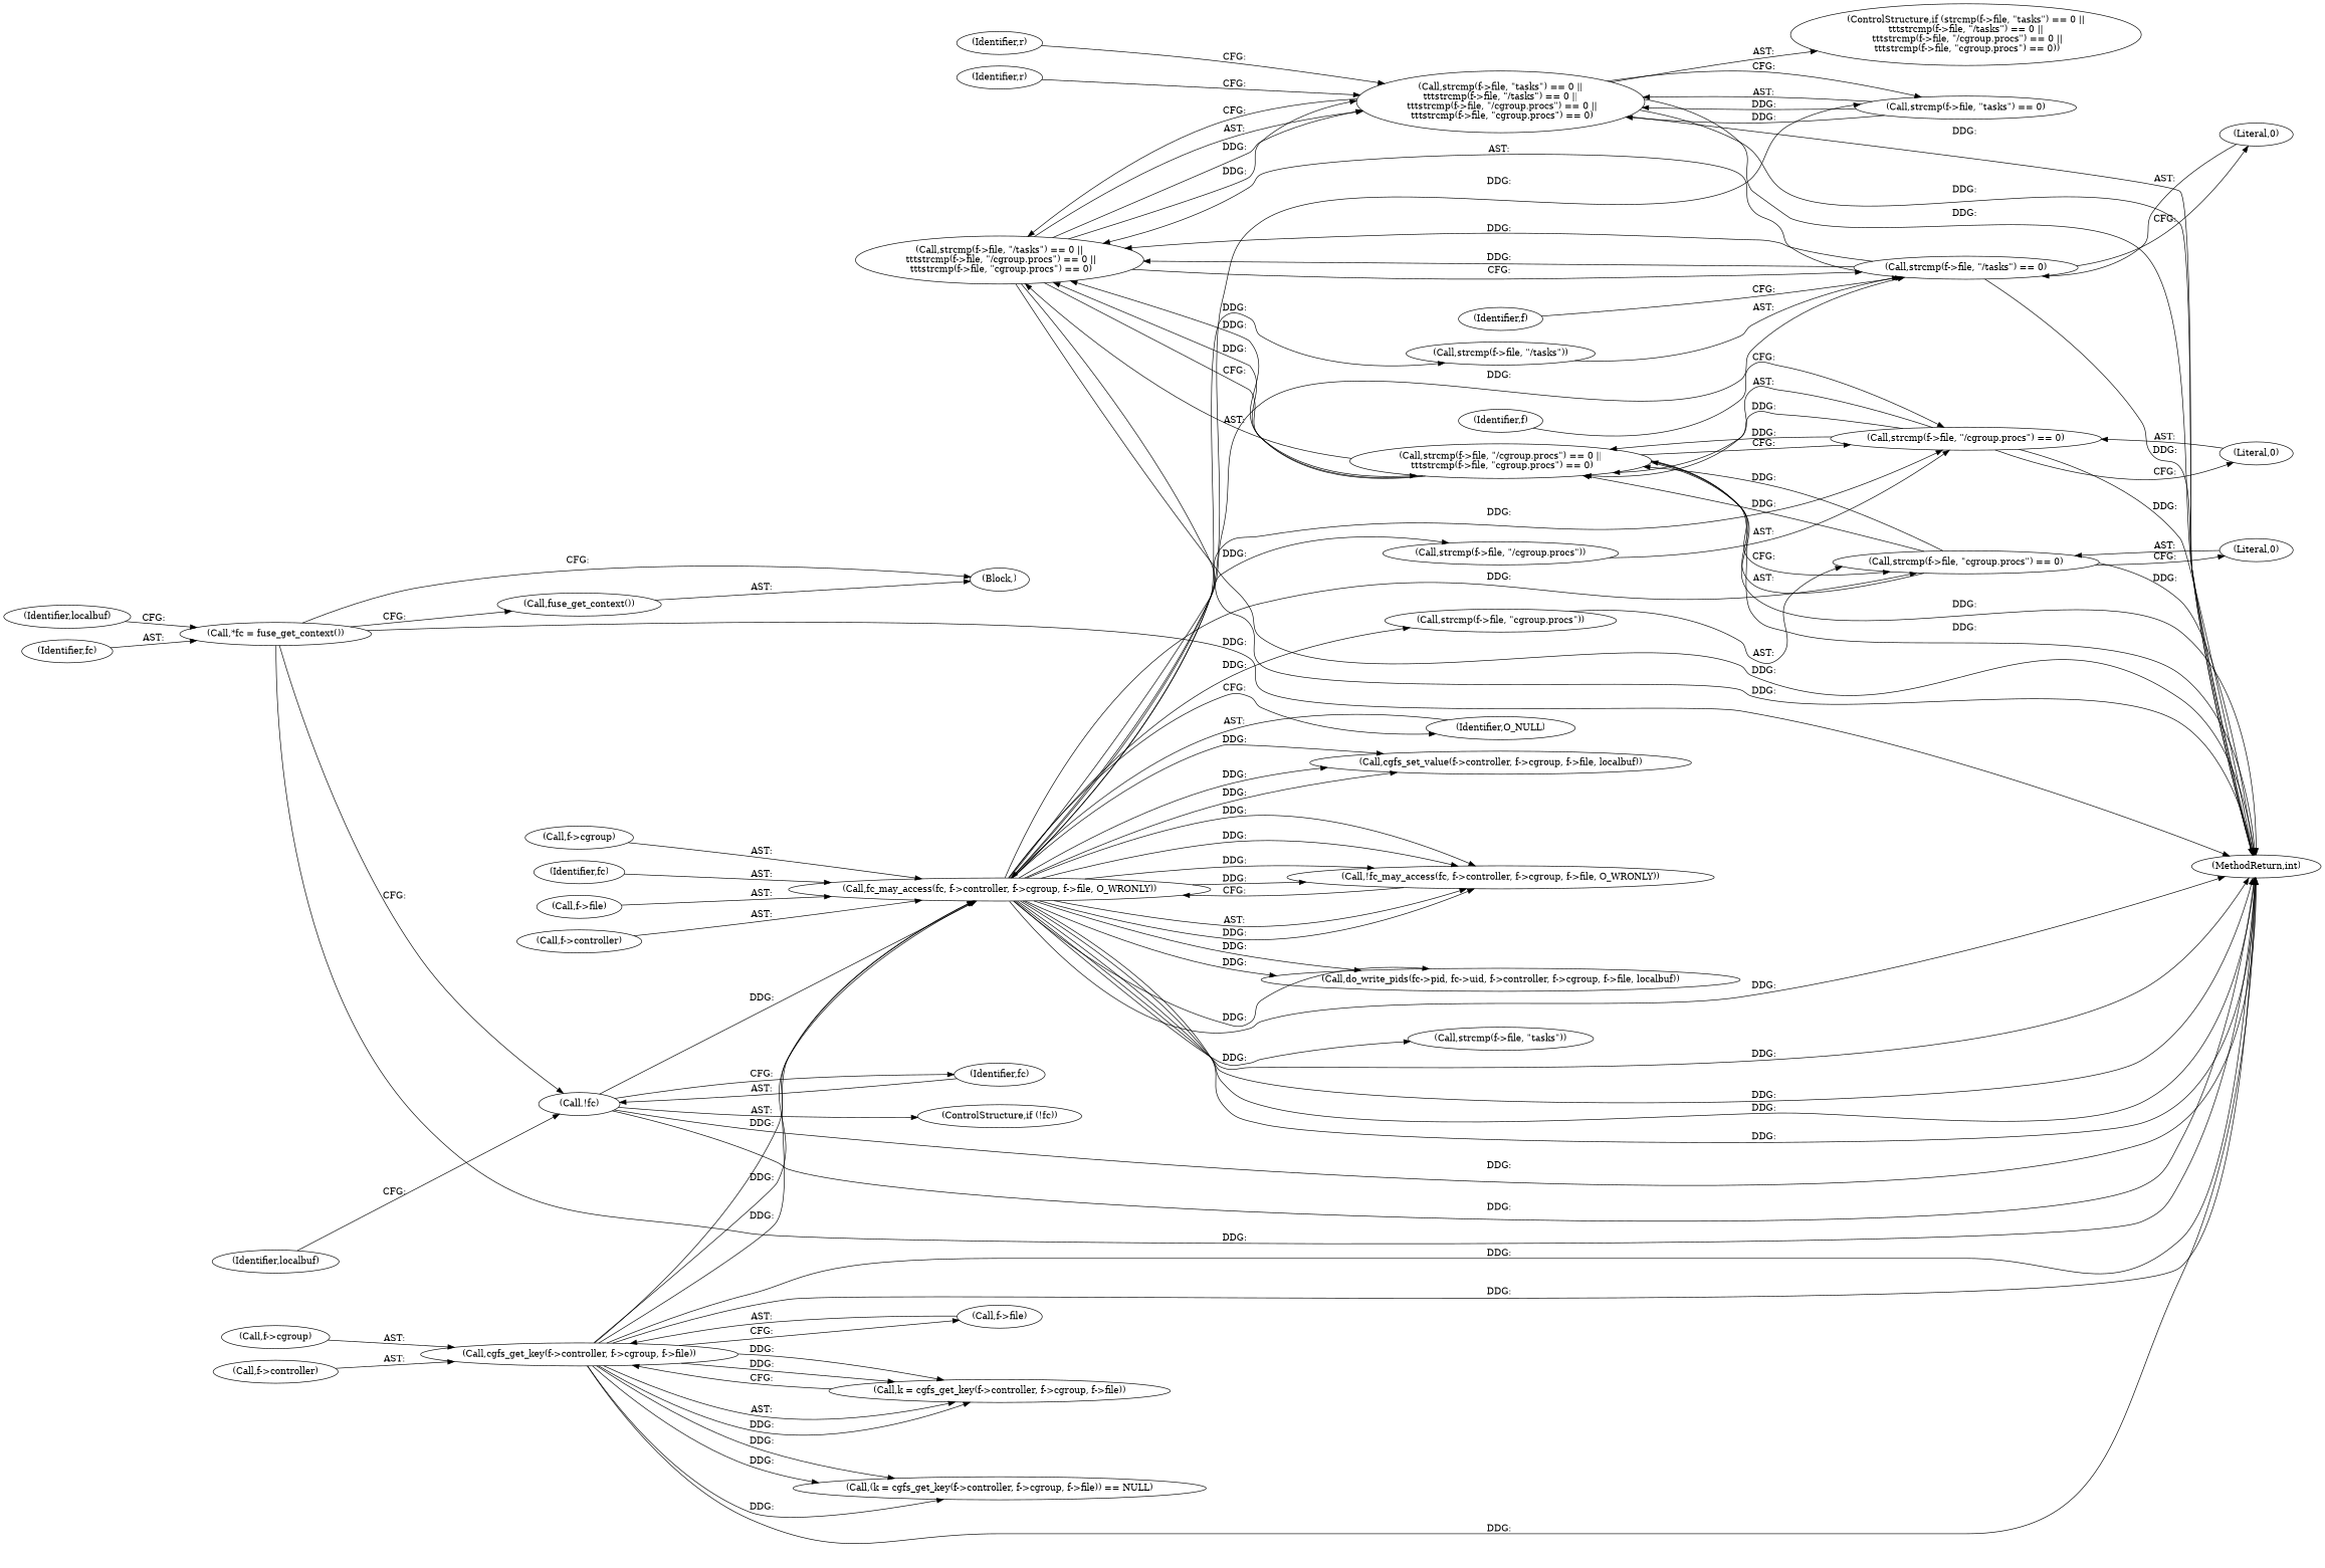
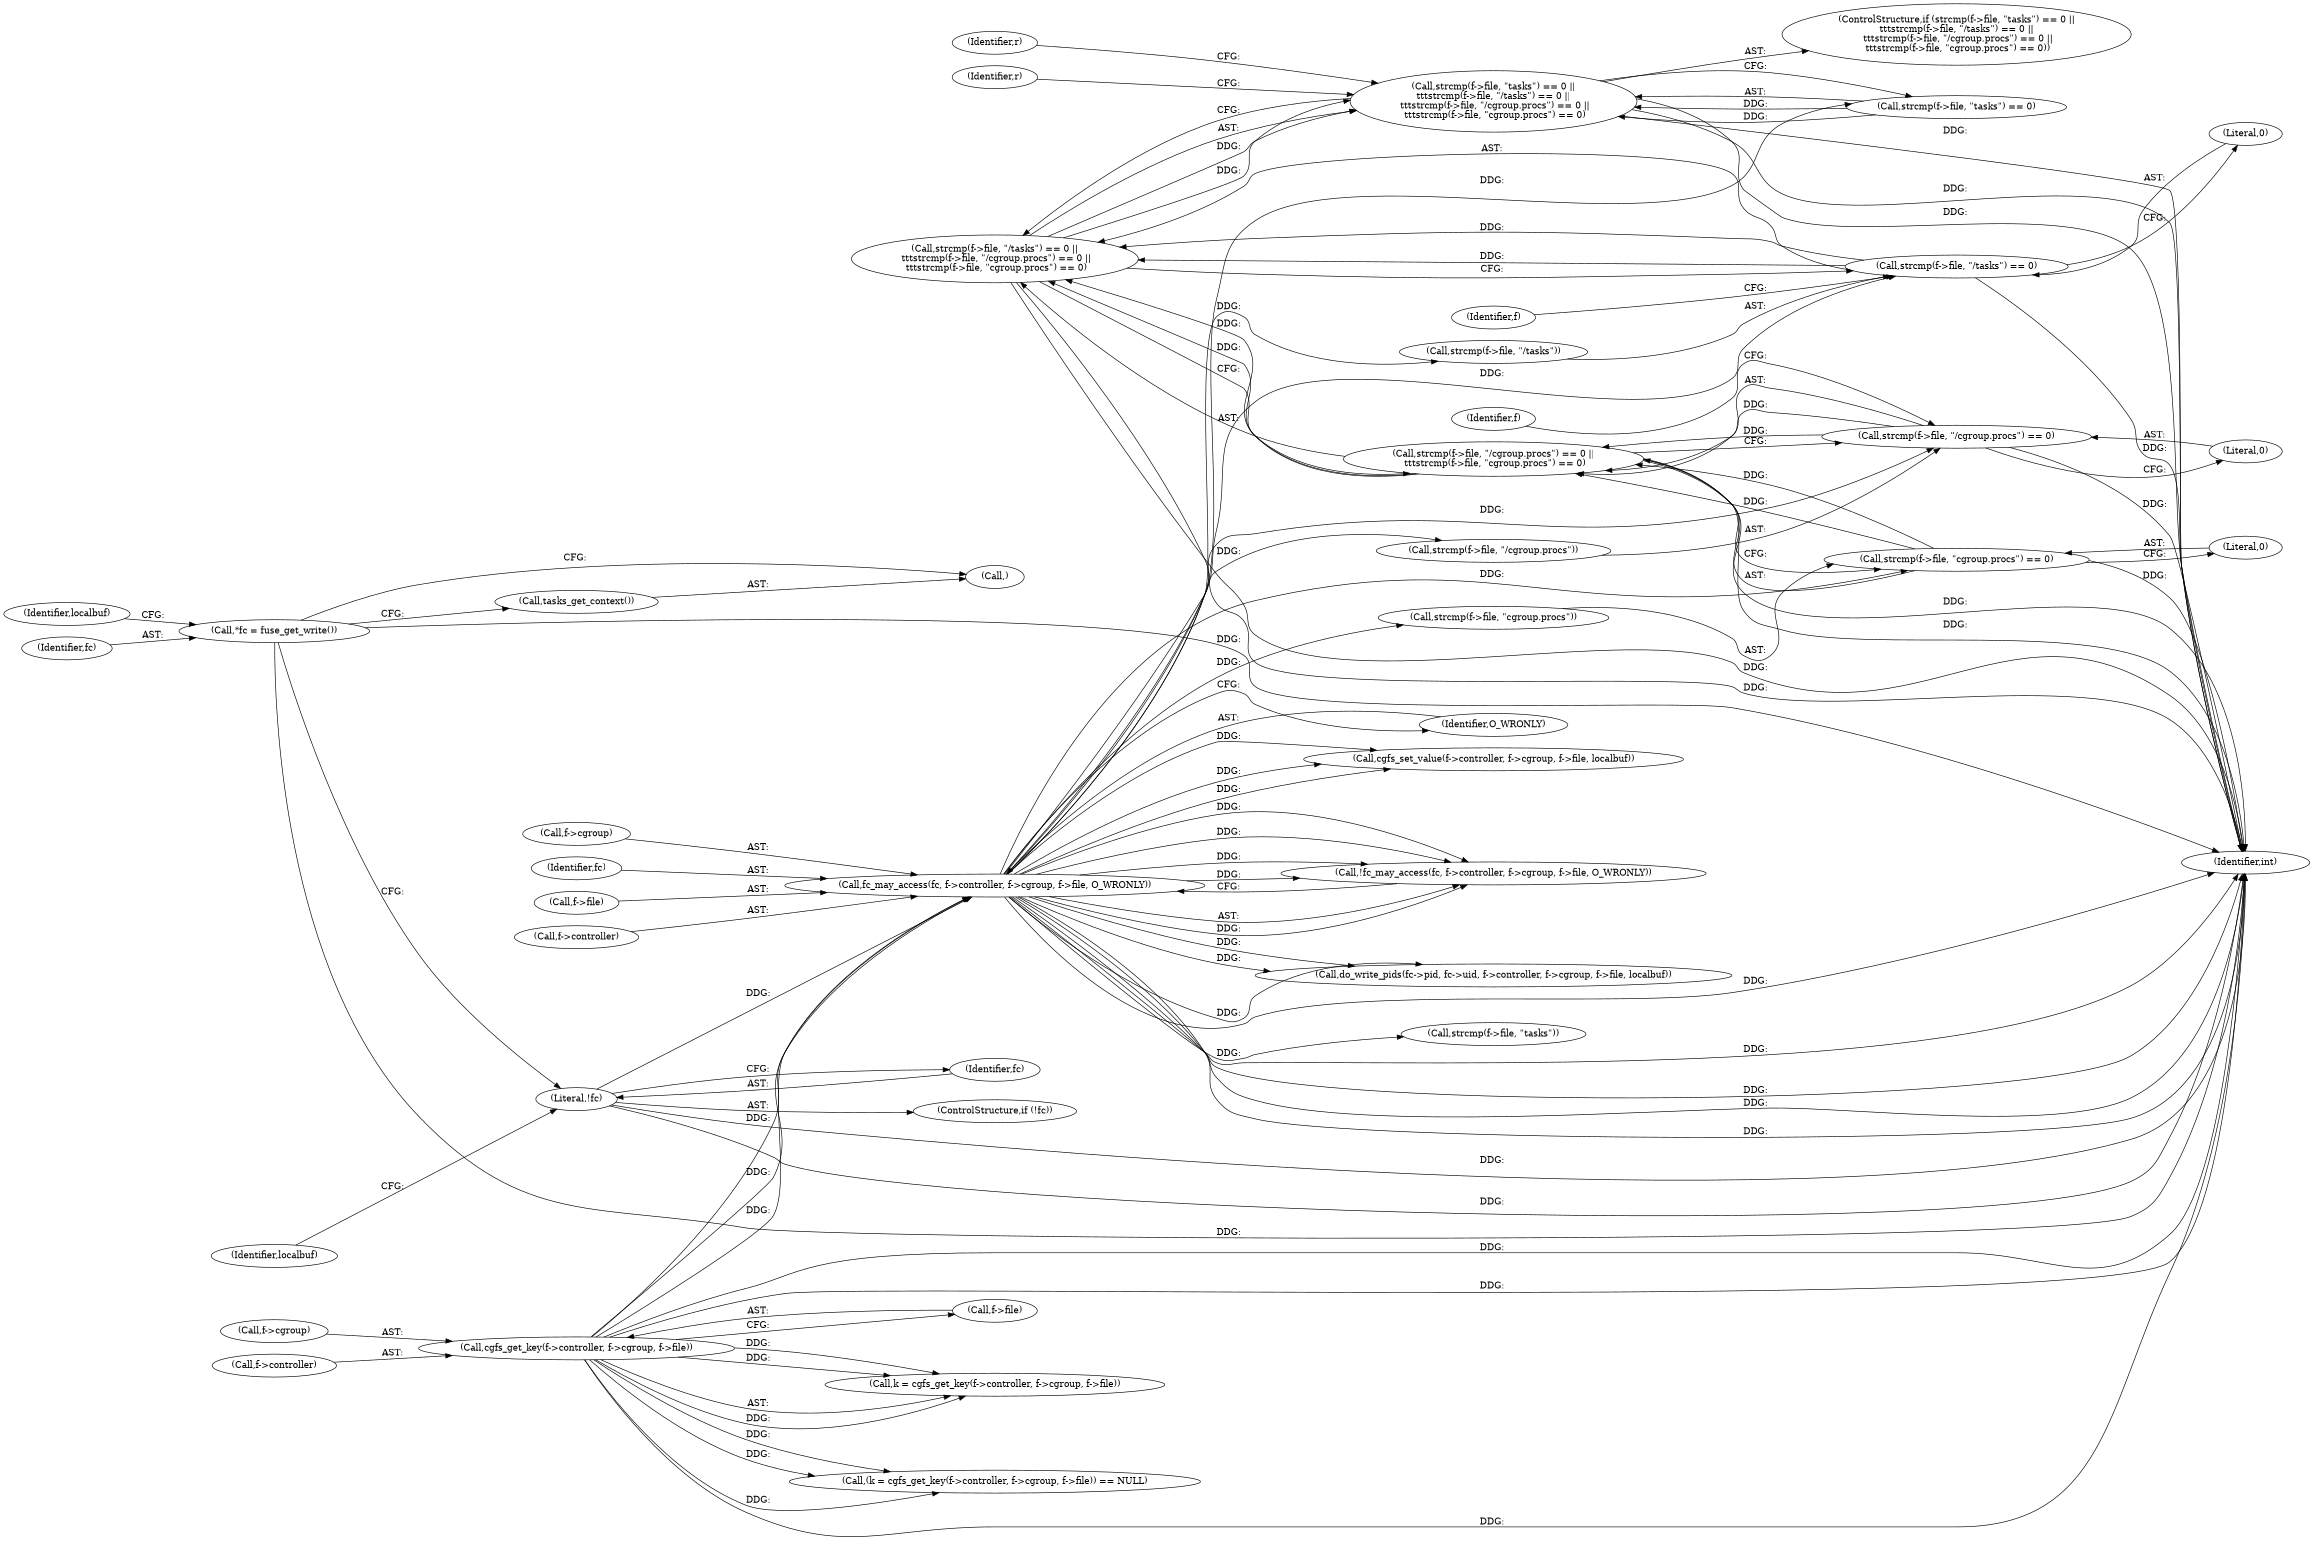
  digraph {
    rankdir=LR
    n1 [label="(Call,strcmp(f->file, \"/tasks\") == 0 ||\n \t\t\tstrcmp(f->file, \"/cgroup.procs\") == 0 ||\n \t\t\tstrcmp(f->file, \"cgroup.procs\") == 0)"]
    n2 [label="(Call,strcmp(f->file, \"/tasks\") == 0)"]
    n3 [label="(Call,strcmp(f->file, \"/cgroup.procs\") == 0 ||\n \t\t\tstrcmp(f->file, \"cgroup.procs\") == 0)"]
    n4 [label="(Call,strcmp(f->file, \"tasks\") == 0 ||\n\t\t\tstrcmp(f->file, \"/tasks\") == 0 ||\n \t\t\tstrcmp(f->file, \"/cgroup.procs\") == 0 ||\n \t\t\tstrcmp(f->file, \"cgroup.procs\") == 0)"]
-   n5 [label="(MethodReturn,int)"]
+   n5 [label="(Identifier,int)"]
    n6 [label="(Literal,0)"]
    n7 [label="(Call,strcmp(f->file, \"/cgroup.procs\") == 0)"]
    n8 [label="(Call,strcmp(f->file, \"cgroup.procs\") == 0)"]
    n9 [label="(Call,strcmp(f->file, \"tasks\") == 0)"]
    n10 [label="(ControlStructure,if (strcmp(f->file, \"tasks\") == 0 ||\n\t\t\tstrcmp(f->file, \"/tasks\") == 0 ||\n \t\t\tstrcmp(f->file, \"/cgroup.procs\") == 0 ||\n \t\t\tstrcmp(f->file, \"cgroup.procs\") == 0))"]
    n11 [label="(Call,fc_may_access(fc, f->controller, f->cgroup, f->file, O_WRONLY))"]
    n12 [label="(Call,strcmp(f->file, \"/tasks\"))"]
-   n13 [label="(Identifier,O_NULL)"]
+   n13 [label="(Identifier,O_WRONLY)"]
    n14 [label="(Call,strcmp(f->file, \"/cgroup.procs\"))"]
    n15 [label="(Call,cgfs_set_value(f->controller, f->cgroup, f->file, localbuf))"]
    n16 [label="(Call,!fc_may_access(fc, f->controller, f->cgroup, f->file, O_WRONLY))"]
    n17 [label="(Call,do_write_pids(fc->pid, fc->uid, f->controller, f->cgroup, f->file, localbuf))"]
    n18 [label="(Call,strcmp(f->file, \"cgroup.procs\"))"]
    n19 [label="(Call,strcmp(f->file, \"tasks\"))"]
    n20 [label="(Literal,0)"]
    n21 [label="(Literal,0)"]
-   n22 [label="(Call,!fc)"]
+   n22 [label="(Literal,!fc)"]
    n23 [label="(Identifier,fc)"]
    n24 [label="(ControlStructure,if (!fc))"]
-   n25 [label="(Call,*fc = fuse_get_context())"]
-   n26 [label="(Block,)"]
-   n27 [label="(Call,fuse_get_context())"]
+   n25 [label="(Call,*fc = fuse_get_write())"]
+   n26 [label="(Call,)"]
+   n27 [label="(Call,tasks_get_context())"]
    n28 [label="(Call,cgfs_get_key(f->controller, f->cgroup, f->file))"]
    n29 [label="(Call,f->file)"]
    n30 [label="(Call,k = cgfs_get_key(f->controller, f->cgroup, f->file))"]
    n31 [label="(Call,(k = cgfs_get_key(f->controller, f->cgroup, f->file)) == NULL)"]
    n32 [label="(Call,f->cgroup)"]
    n33 [label="(Identifier,localbuf)"]
    n34 [label="(Call,f->cgroup)"]
    n35 [label="(Identifier,fc)"]
    n36 [label="(Call,f->file)"]
    n37 [label="(Identifier,r)"]
    n38 [label="(Identifier,f)"]
    n39 [label="(Call,f->controller)"]
    n40 [label="(Call,f->controller)"]
    n41 [label="(Identifier,localbuf)"]
    n42 [label="(Identifier,r)"]
    n43 [label="(Identifier,fc)"]
    n44 [label="(Identifier,f)"]
    n1 -> n2 [label="CFG: "]
    n1 -> n3 [label="CFG: "]
    n1 -> n4 [label="AST: "]
    n1 -> n4 [label="DDG: "]
    n1 -> n4 [label="DDG: "]
    n1 -> n5 [label="DDG: "]
    n1 -> n5 [label="DDG: "]
    n2 -> n1 [label="AST: "]
    n2 -> n1 [label="DDG: "]
    n2 -> n1 [label="DDG: "]
    n2 -> n5 [label="DDG: "]
    n2 -> n6 [label="CFG: "]
    n3 -> n1 [label="AST: "]
    n3 -> n1 [label="DDG: "]
    n3 -> n1 [label="DDG: "]
    n3 -> n5 [label="DDG: "]
    n3 -> n5 [label="DDG: "]
    n3 -> n7 [label="CFG: "]
    n3 -> n8 [label="CFG: "]
    n4 -> n1 [label="CFG: "]
    n4 -> n5 [label="DDG: "]
    n4 -> n5 [label="DDG: "]
    n4 -> n5 [label="DDG: "]
    n4 -> n9 [label="CFG: "]
    n4 -> n10 [label="AST: "]
    n6 -> n2 [label="AST: "]
    n7 -> n3 [label="AST: "]
    n7 -> n3 [label="DDG: "]
    n7 -> n3 [label="DDG: "]
    n7 -> n5 [label="DDG: "]
    n7 -> n20 [label="CFG: "]
    n8 -> n3 [label="AST: "]
    n8 -> n3 [label="DDG: "]
    n8 -> n3 [label="DDG: "]
    n8 -> n5 [label="DDG: "]
    n8 -> n21 [label="CFG: "]
    n9 -> n4 [label="AST: "]
    n9 -> n4 [label="DDG: "]
    n9 -> n4 [label="DDG: "]
    n11 -> n2 [label="DDG: "]
    n11 -> n5 [label="DDG: "]
    n11 -> n5 [label="DDG: "]
    n11 -> n5 [label="DDG: "]
    n11 -> n5 [label="DDG: "]
    n11 -> n5 [label="DDG: "]
    n11 -> n7 [label="DDG: "]
    n11 -> n8 [label="DDG: "]
    n11 -> n9 [label="DDG: "]
    n11 -> n12 [label="DDG: "]
    n11 -> n13 [label="CFG: "]
    n11 -> n14 [label="DDG: "]
    n11 -> n15 [label="DDG: "]
    n11 -> n15 [label="DDG: "]
    n11 -> n15 [label="DDG: "]
    n11 -> n16 [label="AST: "]
    n11 -> n16 [label="DDG: "]
    n11 -> n16 [label="DDG: "]
    n11 -> n16 [label="DDG: "]
    n11 -> n16 [label="DDG: "]
    n11 -> n16 [label="DDG: "]
    n11 -> n17 [label="DDG: "]
    n11 -> n17 [label="DDG: "]
    n11 -> n17 [label="DDG: "]
    n11 -> n18 [label="DDG: "]
    n11 -> n19 [label="DDG: "]
    n12 -> n2 [label="AST: "]
    n13 -> n11 [label="AST: "]
    n14 -> n7 [label="AST: "]
    n16 -> n11 [label="CFG: "]
    n18 -> n8 [label="AST: "]
    n20 -> n7 [label="AST: "]
    n21 -> n8 [label="AST: "]
    n22 -> n5 [label="DDG: "]
    n22 -> n5 [label="DDG: "]
    n22 -> n11 [label="DDG: "]
    n22 -> n23 [label="CFG: "]
    n22 -> n24 [label="AST: "]
    n23 -> n22 [label="AST: "]
    n25 -> n5 [label="DDG: "]
    n25 -> n5 [label="DDG: "]
    n25 -> n22 [label="CFG: "]
    n25 -> n26 [label="CFG: "]
    n25 -> n27 [label="CFG: "]
    n27 -> n26 [label="AST: "]
    n28 -> n5 [label="DDG: "]
    n28 -> n5 [label="DDG: "]
    n28 -> n5 [label="DDG: "]
    n28 -> n11 [label="DDG: "]
    n28 -> n11 [label="DDG: "]
    n28 -> n11 [label="DDG: "]
    n28 -> n29 [label="CFG: "]
    n28 -> n30 [label="AST: "]
    n28 -> n30 [label="DDG: "]
    n28 -> n30 [label="DDG: "]
    n28 -> n30 [label="DDG: "]
    n28 -> n31 [label="DDG: "]
    n28 -> n31 [label="DDG: "]
    n28 -> n31 [label="DDG: "]
    n29 -> n28 [label="AST: "]
-   n30 -> n28 [label="CFG: "]
    n32 -> n28 [label="AST: "]
    n33 -> n25 [label="CFG: "]
    n34 -> n11 [label="AST: "]
    n35 -> n11 [label="AST: "]
    n36 -> n11 [label="AST: "]
    n37 -> n4 [label="CFG: "]
    n38 -> n7 [label="CFG: "]
    n39 -> n28 [label="AST: "]
    n40 -> n11 [label="AST: "]
    n41 -> n22 [label="CFG: "]
    n42 -> n4 [label="CFG: "]
    n43 -> n25 [label="AST: "]
    n44 -> n2 [label="CFG: "]
  }
